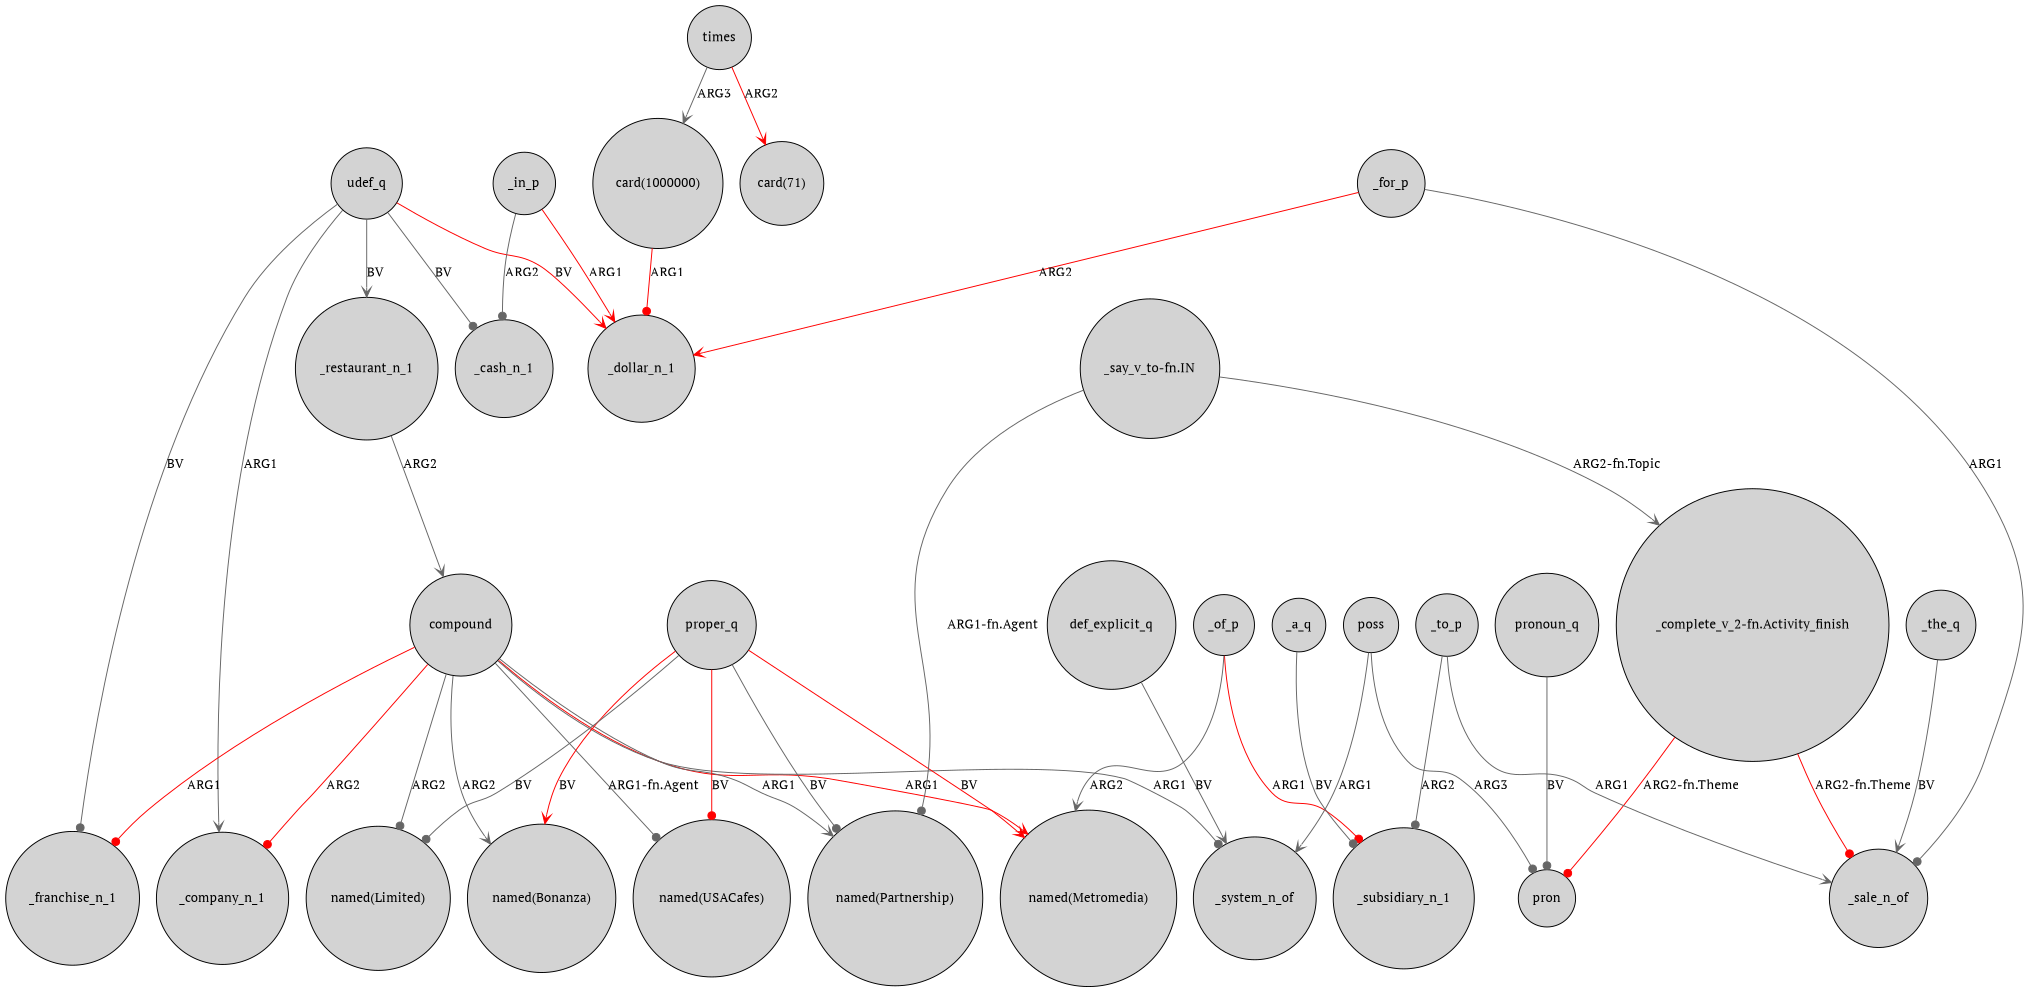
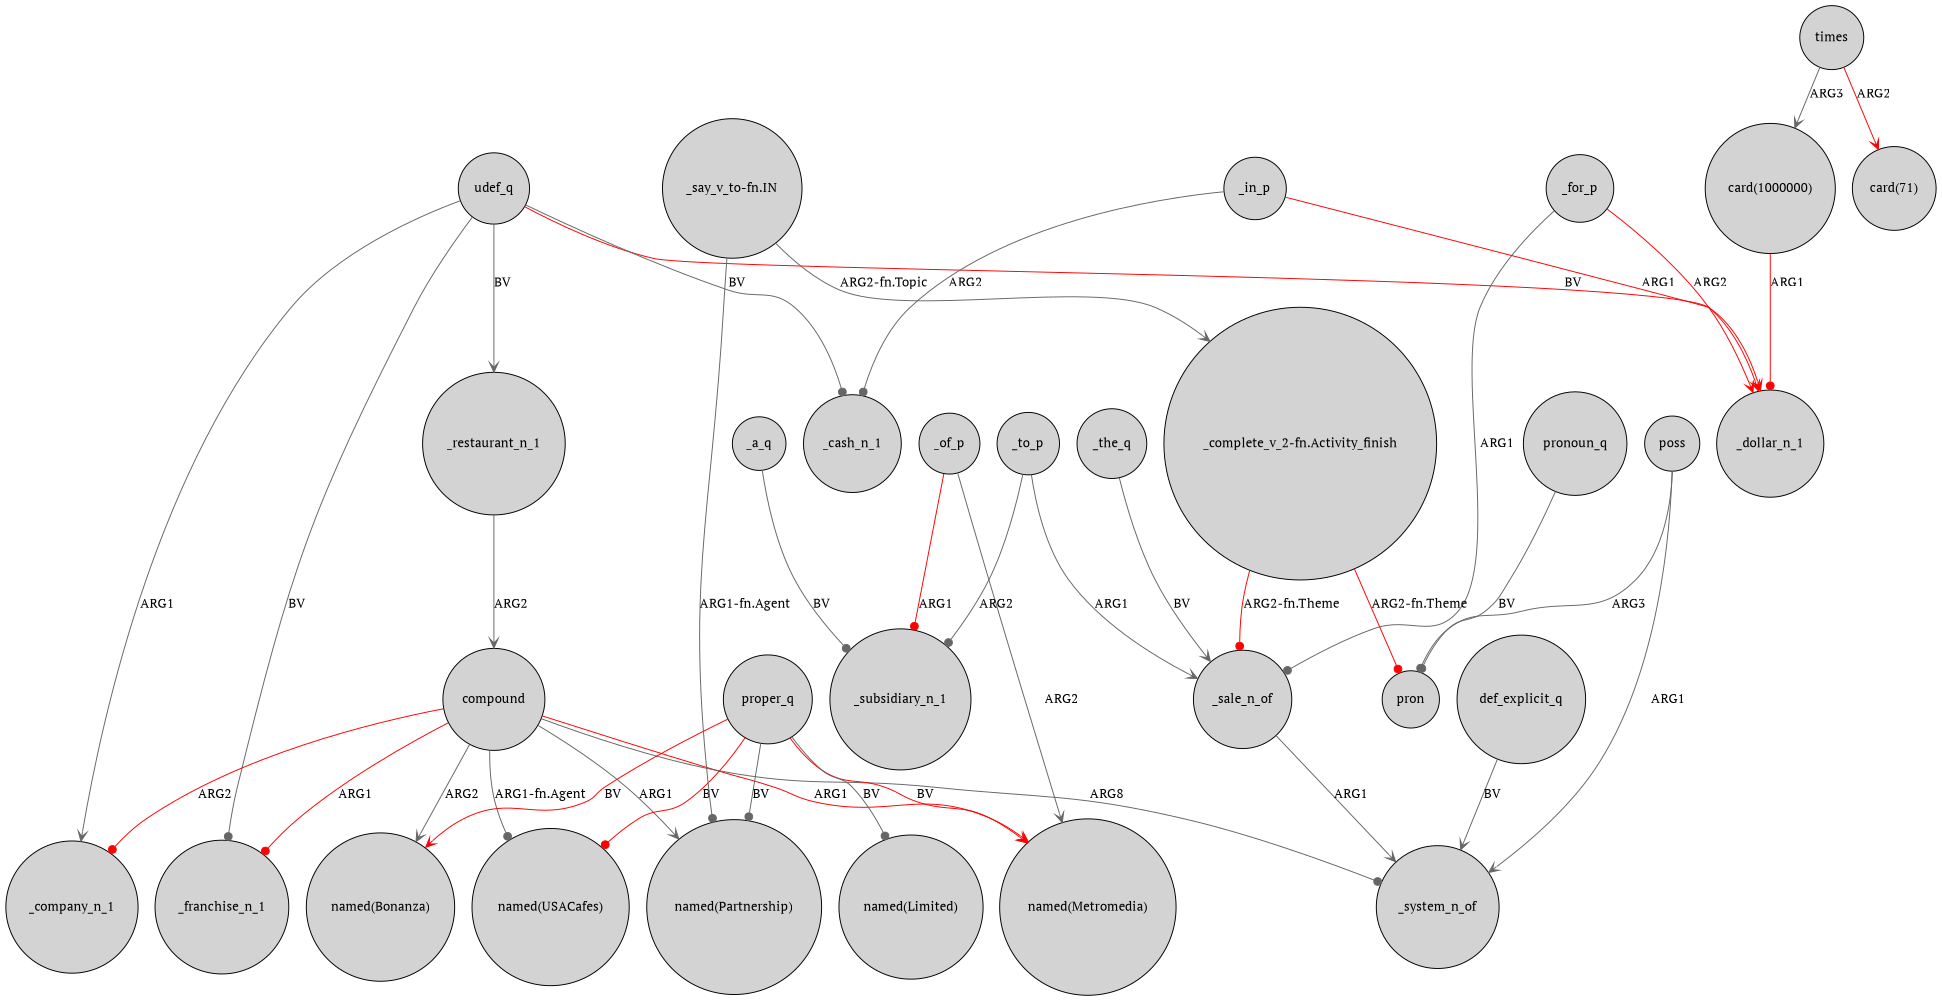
  digraph {
    fontname="PT Serif"
    node [fontname="PT Serif" shape=circle style=filled]
    edge [arrowhead=dot color=gray40 fontname="PT Serif"]
    udef_q
    _company_n_1
    _dollar_n_1
    _restaurant_n_1
    _cash_n_1
    _franchise_n_1
    compound
    "card(1000000)"
    _of_p
    _subsidiary_n_1
    "named(Metromedia)"
    _system_n_of
    "named(USACafes)"
    "named(Bonanza)"
    "named(Partnership)"
    "named(Limited)"
    poss
    pron
    _sale_n_of
    _for_p
    proper_q
    "_say_v_to-fn.IN"
    "_complete_v_2-fn.Activity_finish"
    def_explicit_q
    _to_p
    _a_q
    pronoun_q
    _the_q
    times
    "card(71)"
    _in_p
    udef_q -> _company_n_1 [arrowhead=vee label=ARG1]
    udef_q -> _dollar_n_1 [arrowhead=vee color=red label=BV]
    udef_q -> _restaurant_n_1 [arrowhead=vee label=BV]
    udef_q -> _cash_n_1 [label=BV]
    udef_q -> _franchise_n_1 [label=BV]
    _restaurant_n_1 -> compound [arrowhead=vee label=ARG2]
    compound -> _company_n_1 [color=red label=ARG2]
    compound -> _franchise_n_1 [color=red label=ARG1]
    compound -> "named(Metromedia)" [arrowhead=vee color=red label=ARG1]
-   compound -> _system_n_of [label=ARG1]
+   compound -> _system_n_of [label=ARG8]
    compound -> "named(USACafes)" [label="ARG1-fn.Agent"]
    compound -> "named(Bonanza)" [arrowhead=vee label=ARG2]
    compound -> "named(Partnership)" [arrowhead=vee label=ARG1]
-   compound -> "named(Limited)" [label=ARG2]
    "card(1000000)" -> _dollar_n_1 [color=red label=ARG1]
    _of_p -> _subsidiary_n_1 [color=red label=ARG1]
    _of_p -> "named(Metromedia)" [arrowhead=vee label=ARG2]
    poss -> _system_n_of [arrowhead=vee label=ARG1]
    poss -> pron [label=ARG3]
+   _sale_n_of -> _system_n_of [arrowhead=vee label=ARG1]
    _for_p -> _dollar_n_1 [arrowhead=vee color=red label=ARG2]
    _for_p -> _sale_n_of [label=ARG1]
    proper_q -> "named(Metromedia)" [arrowhead=vee color=red label=BV]
    proper_q -> "named(USACafes)" [color=red label=BV]
    proper_q -> "named(Bonanza)" [arrowhead=vee color=red label=BV]
    proper_q -> "named(Partnership)" [label=BV]
    proper_q -> "named(Limited)" [label=BV]
    "_say_v_to-fn.IN" -> "named(Partnership)" [label="ARG1-fn.Agent"]
    "_say_v_to-fn.IN" -> "_complete_v_2-fn.Activity_finish" [arrowhead=vee label="ARG2-fn.Topic"]
    "_complete_v_2-fn.Activity_finish" -> pron [color=red label="ARG2-fn.Theme"]
    "_complete_v_2-fn.Activity_finish" -> _sale_n_of [color=red label="ARG2-fn.Theme"]
    def_explicit_q -> _system_n_of [arrowhead=vee label=BV]
    _to_p -> _subsidiary_n_1 [label=ARG2]
    _to_p -> _sale_n_of [arrowhead=vee label=ARG1]
    _a_q -> _subsidiary_n_1 [label=BV]
    pronoun_q -> pron [label=BV]
    _the_q -> _sale_n_of [arrowhead=vee label=BV]
    times -> "card(1000000)" [arrowhead=vee label=ARG3]
    times -> "card(71)" [arrowhead=vee color=red label=ARG2]
    _in_p -> _dollar_n_1 [arrowhead=vee color=red label=ARG1]
    _in_p -> _cash_n_1 [label=ARG2]
  }
